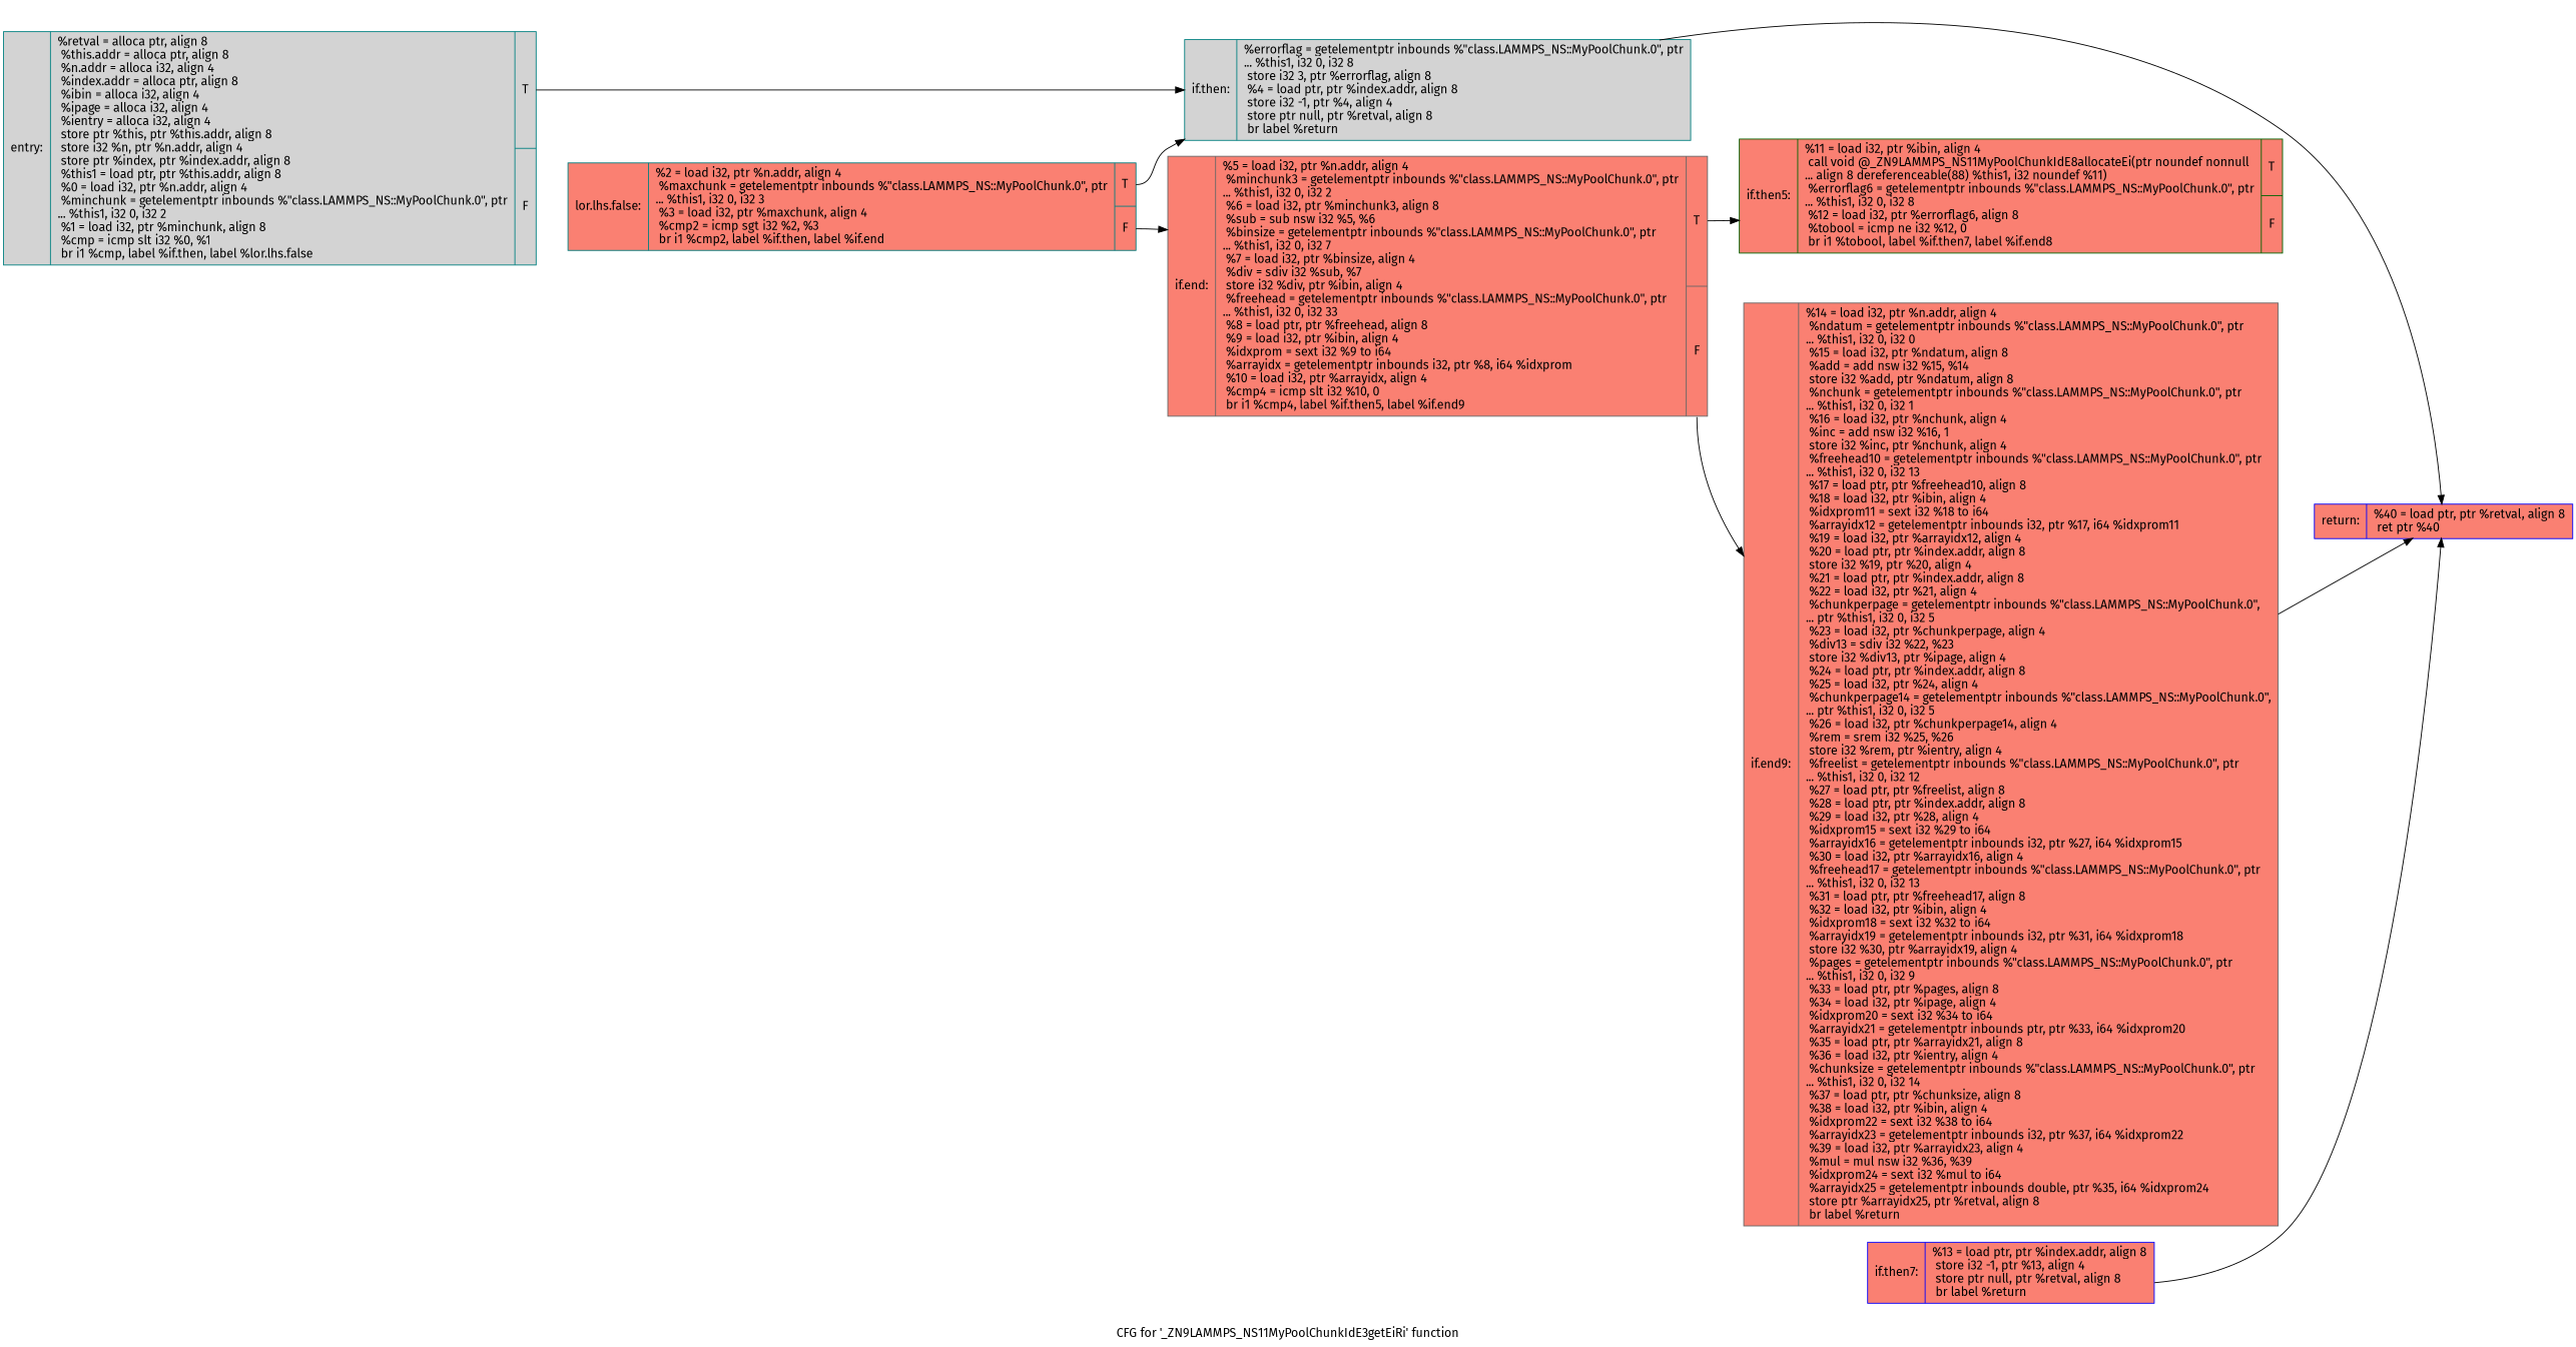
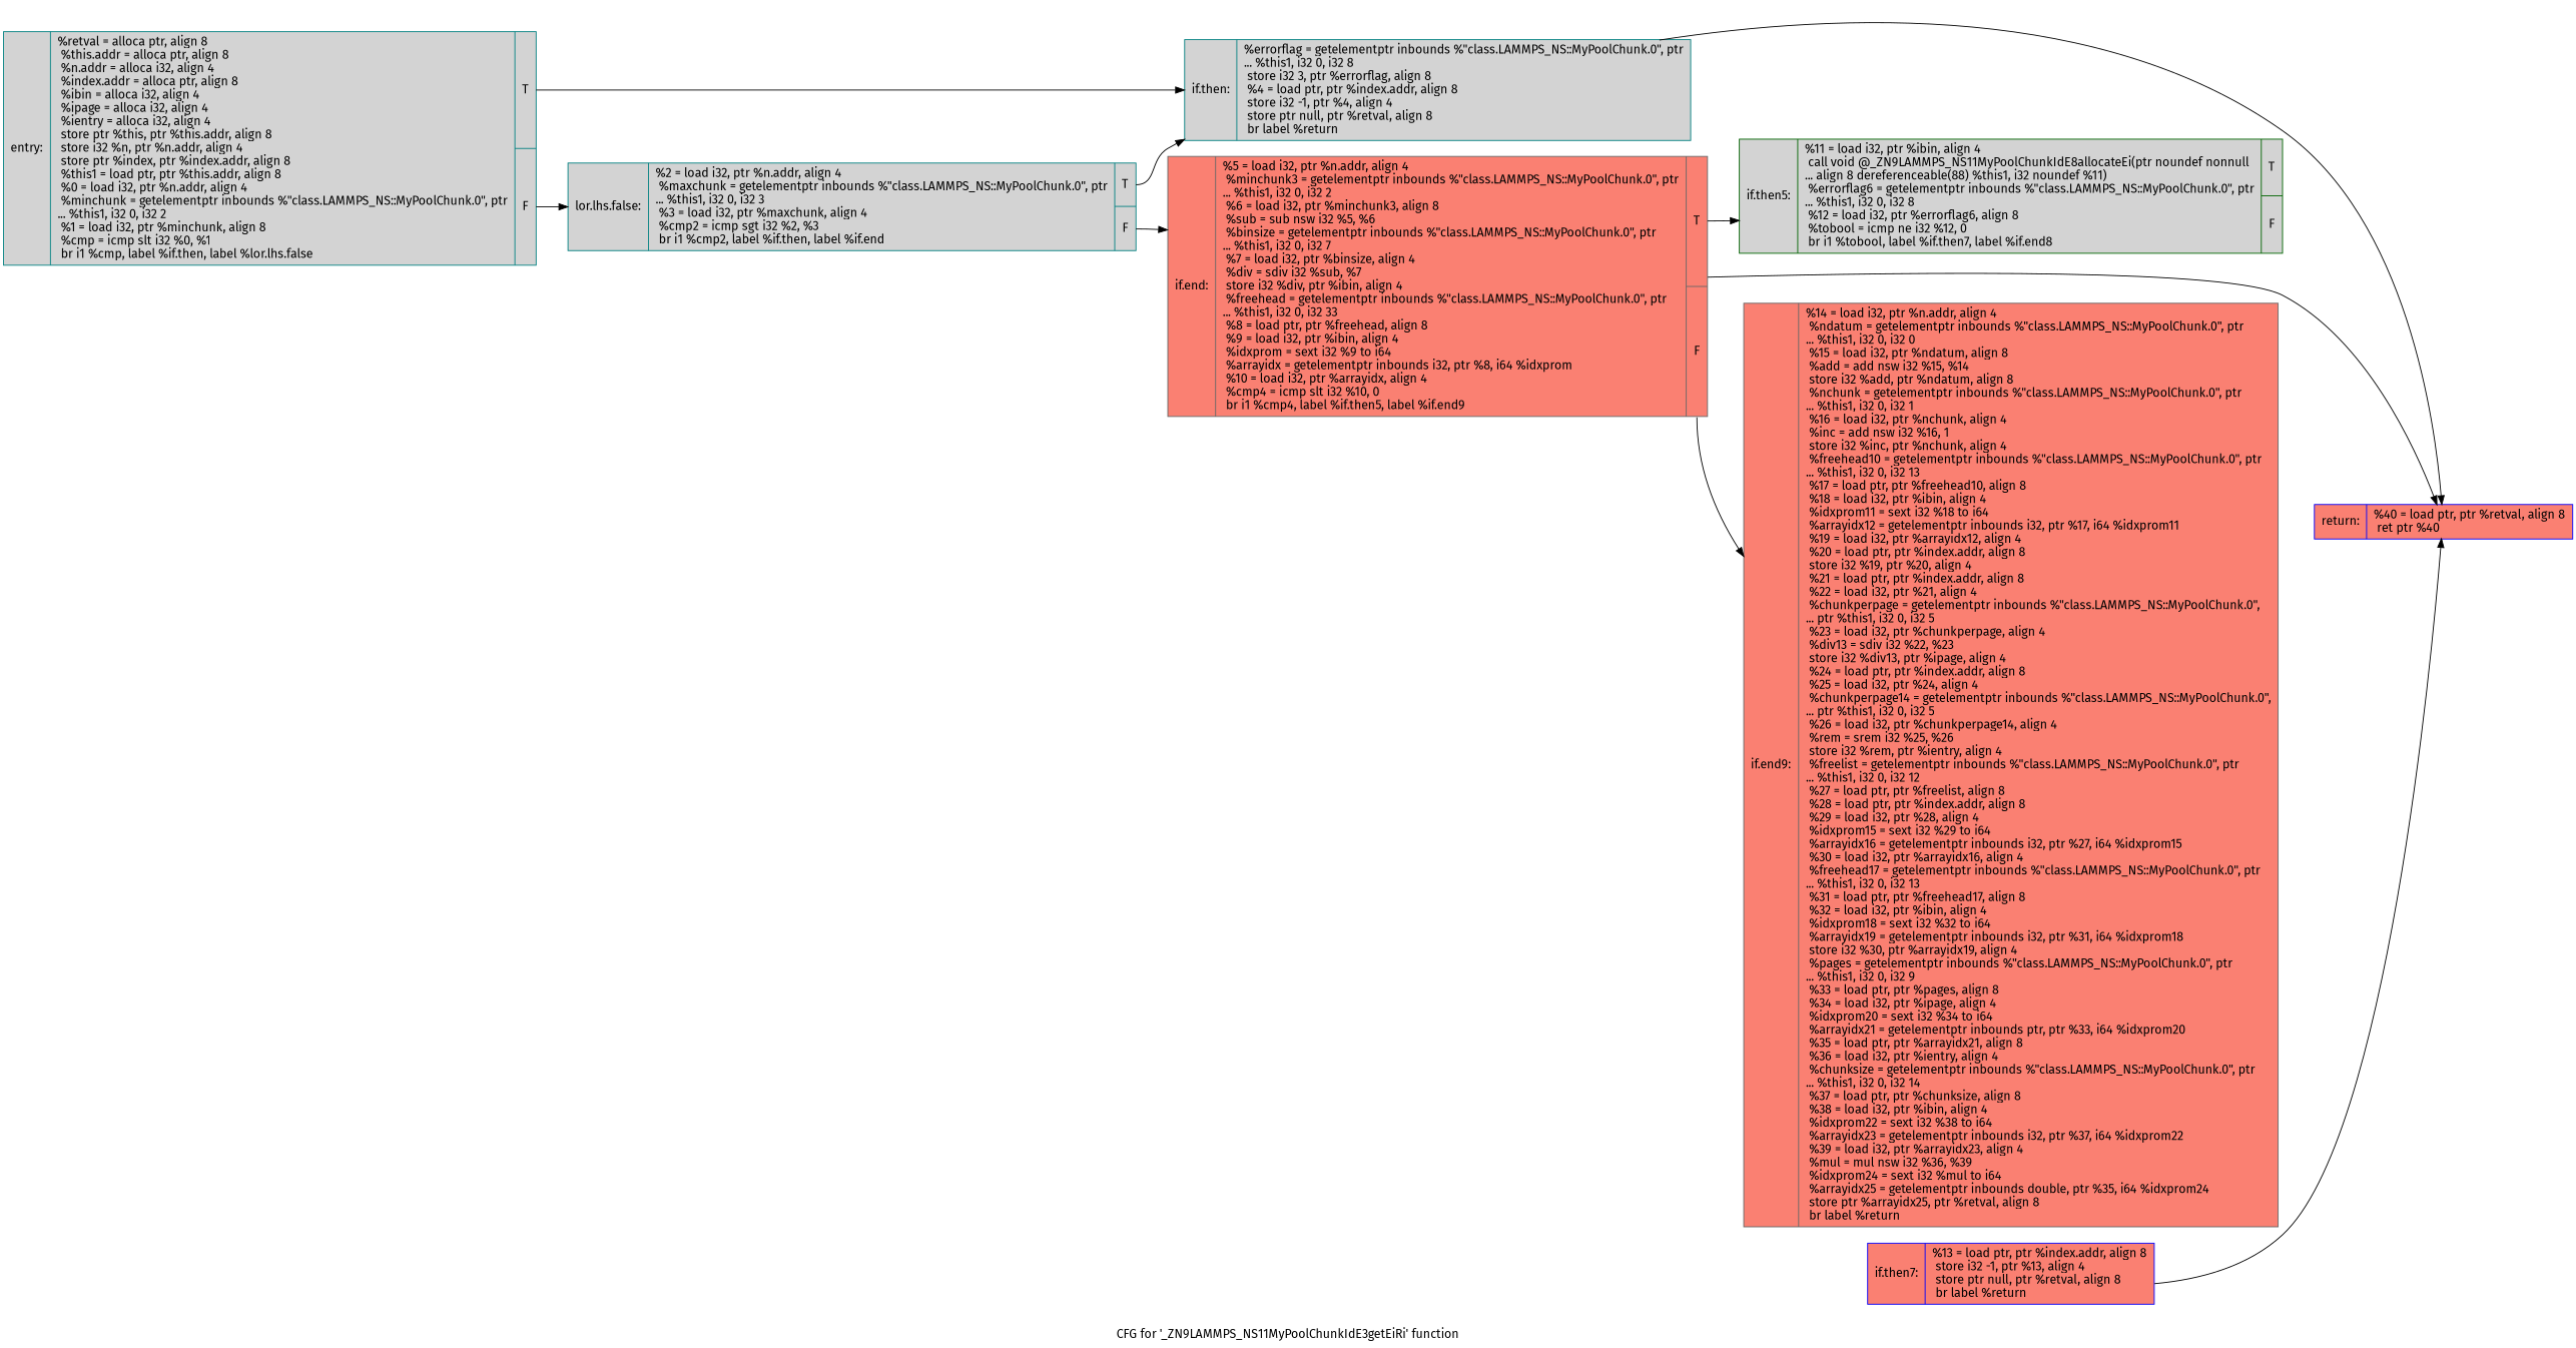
  digraph {
    fontname="Fira Sans"
    label="CFG for '_ZN9LAMMPS_NS11MyPoolChunkIdE3getEiRi' function"
    rankdir=LR
    node [color=teal fillcolor=salmon fontname="Fira Sans" shape=record style=filled]
    edge [fontname="Fira Sans"]
    n1 [fillcolor=lightgrey label="{entry:\l|  %retval = alloca ptr, align 8\l  %this.addr = alloca ptr, align 8\l  %n.addr = alloca i32, align 4\l  %index.addr = alloca ptr, align 8\l  %ibin = alloca i32, align 4\l  %ipage = alloca i32, align 4\l  %ientry = alloca i32, align 4\l  store ptr %this, ptr %this.addr, align 8\l  store i32 %n, ptr %n.addr, align 4\l  store ptr %index, ptr %index.addr, align 8\l  %this1 = load ptr, ptr %this.addr, align 8\l  %0 = load i32, ptr %n.addr, align 4\l  %minchunk = getelementptr inbounds %\"class.LAMMPS_NS::MyPoolChunk.0\", ptr\l... %this1, i32 0, i32 2\l  %1 = load i32, ptr %minchunk, align 8\l  %cmp = icmp slt i32 %0, %1\l  br i1 %cmp, label %if.then, label %lor.lhs.false\l|{<s0>T|<s1>F}}"]
    n2 [fillcolor=lightgrey label="{if.then:\l|  %errorflag = getelementptr inbounds %\"class.LAMMPS_NS::MyPoolChunk.0\", ptr\l... %this1, i32 0, i32 8\l  store i32 3, ptr %errorflag, align 8\l  %4 = load ptr, ptr %index.addr, align 8\l  store i32 -1, ptr %4, align 4\l  store ptr null, ptr %retval, align 8\l  br label %return\l}"]
-   n3 [label="{lor.lhs.false:\l|  %2 = load i32, ptr %n.addr, align 4\l  %maxchunk = getelementptr inbounds %\"class.LAMMPS_NS::MyPoolChunk.0\", ptr\l... %this1, i32 0, i32 3\l  %3 = load i32, ptr %maxchunk, align 4\l  %cmp2 = icmp sgt i32 %2, %3\l  br i1 %cmp2, label %if.then, label %if.end\l|{<s0>T|<s1>F}}"]
+   n3 [fillcolor=lightgrey label="{lor.lhs.false:\l|  %2 = load i32, ptr %n.addr, align 4\l  %maxchunk = getelementptr inbounds %\"class.LAMMPS_NS::MyPoolChunk.0\", ptr\l... %this1, i32 0, i32 3\l  %3 = load i32, ptr %maxchunk, align 4\l  %cmp2 = icmp sgt i32 %2, %3\l  br i1 %cmp2, label %if.then, label %if.end\l|{<s0>T|<s1>F}}"]
    n4 [color=blue label="{return:\l|  %40 = load ptr, ptr %retval, align 8\l  ret ptr %40\l}"]
    n5 [color=gray40 label="{if.end:\l|  %5 = load i32, ptr %n.addr, align 4\l  %minchunk3 = getelementptr inbounds %\"class.LAMMPS_NS::MyPoolChunk.0\", ptr\l... %this1, i32 0, i32 2\l  %6 = load i32, ptr %minchunk3, align 8\l  %sub = sub nsw i32 %5, %6\l  %binsize = getelementptr inbounds %\"class.LAMMPS_NS::MyPoolChunk.0\", ptr\l... %this1, i32 0, i32 7\l  %7 = load i32, ptr %binsize, align 4\l  %div = sdiv i32 %sub, %7\l  store i32 %div, ptr %ibin, align 4\l  %freehead = getelementptr inbounds %\"class.LAMMPS_NS::MyPoolChunk.0\", ptr\l... %this1, i32 0, i32 33\l  %8 = load ptr, ptr %freehead, align 8\l  %9 = load i32, ptr %ibin, align 4\l  %idxprom = sext i32 %9 to i64\l  %arrayidx = getelementptr inbounds i32, ptr %8, i64 %idxprom\l  %10 = load i32, ptr %arrayidx, align 4\l  %cmp4 = icmp slt i32 %10, 0\l  br i1 %cmp4, label %if.then5, label %if.end9\l|{<s0>T|<s1>F}}"]
-   n6 [color=darkgreen label="{if.then5:\l|  %11 = load i32, ptr %ibin, align 4\l  call void @_ZN9LAMMPS_NS11MyPoolChunkIdE8allocateEi(ptr noundef nonnull\l... align 8 dereferenceable(88) %this1, i32 noundef %11)\l  %errorflag6 = getelementptr inbounds %\"class.LAMMPS_NS::MyPoolChunk.0\", ptr\l... %this1, i32 0, i32 8\l  %12 = load i32, ptr %errorflag6, align 8\l  %tobool = icmp ne i32 %12, 0\l  br i1 %tobool, label %if.then7, label %if.end8\l|{<s0>T|<s1>F}}"]
+   n6 [color=darkgreen fillcolor=lightgrey label="{if.then5:\l|  %11 = load i32, ptr %ibin, align 4\l  call void @_ZN9LAMMPS_NS11MyPoolChunkIdE8allocateEi(ptr noundef nonnull\l... align 8 dereferenceable(88) %this1, i32 noundef %11)\l  %errorflag6 = getelementptr inbounds %\"class.LAMMPS_NS::MyPoolChunk.0\", ptr\l... %this1, i32 0, i32 8\l  %12 = load i32, ptr %errorflag6, align 8\l  %tobool = icmp ne i32 %12, 0\l  br i1 %tobool, label %if.then7, label %if.end8\l|{<s0>T|<s1>F}}"]
    n7 [color=gray40 label="{if.end9:\l|  %14 = load i32, ptr %n.addr, align 4\l  %ndatum = getelementptr inbounds %\"class.LAMMPS_NS::MyPoolChunk.0\", ptr\l... %this1, i32 0, i32 0\l  %15 = load i32, ptr %ndatum, align 8\l  %add = add nsw i32 %15, %14\l  store i32 %add, ptr %ndatum, align 8\l  %nchunk = getelementptr inbounds %\"class.LAMMPS_NS::MyPoolChunk.0\", ptr\l... %this1, i32 0, i32 1\l  %16 = load i32, ptr %nchunk, align 4\l  %inc = add nsw i32 %16, 1\l  store i32 %inc, ptr %nchunk, align 4\l  %freehead10 = getelementptr inbounds %\"class.LAMMPS_NS::MyPoolChunk.0\", ptr\l... %this1, i32 0, i32 13\l  %17 = load ptr, ptr %freehead10, align 8\l  %18 = load i32, ptr %ibin, align 4\l  %idxprom11 = sext i32 %18 to i64\l  %arrayidx12 = getelementptr inbounds i32, ptr %17, i64 %idxprom11\l  %19 = load i32, ptr %arrayidx12, align 4\l  %20 = load ptr, ptr %index.addr, align 8\l  store i32 %19, ptr %20, align 4\l  %21 = load ptr, ptr %index.addr, align 8\l  %22 = load i32, ptr %21, align 4\l  %chunkperpage = getelementptr inbounds %\"class.LAMMPS_NS::MyPoolChunk.0\",\l... ptr %this1, i32 0, i32 5\l  %23 = load i32, ptr %chunkperpage, align 4\l  %div13 = sdiv i32 %22, %23\l  store i32 %div13, ptr %ipage, align 4\l  %24 = load ptr, ptr %index.addr, align 8\l  %25 = load i32, ptr %24, align 4\l  %chunkperpage14 = getelementptr inbounds %\"class.LAMMPS_NS::MyPoolChunk.0\",\l... ptr %this1, i32 0, i32 5\l  %26 = load i32, ptr %chunkperpage14, align 4\l  %rem = srem i32 %25, %26\l  store i32 %rem, ptr %ientry, align 4\l  %freelist = getelementptr inbounds %\"class.LAMMPS_NS::MyPoolChunk.0\", ptr\l... %this1, i32 0, i32 12\l  %27 = load ptr, ptr %freelist, align 8\l  %28 = load ptr, ptr %index.addr, align 8\l  %29 = load i32, ptr %28, align 4\l  %idxprom15 = sext i32 %29 to i64\l  %arrayidx16 = getelementptr inbounds i32, ptr %27, i64 %idxprom15\l  %30 = load i32, ptr %arrayidx16, align 4\l  %freehead17 = getelementptr inbounds %\"class.LAMMPS_NS::MyPoolChunk.0\", ptr\l... %this1, i32 0, i32 13\l  %31 = load ptr, ptr %freehead17, align 8\l  %32 = load i32, ptr %ibin, align 4\l  %idxprom18 = sext i32 %32 to i64\l  %arrayidx19 = getelementptr inbounds i32, ptr %31, i64 %idxprom18\l  store i32 %30, ptr %arrayidx19, align 4\l  %pages = getelementptr inbounds %\"class.LAMMPS_NS::MyPoolChunk.0\", ptr\l... %this1, i32 0, i32 9\l  %33 = load ptr, ptr %pages, align 8\l  %34 = load i32, ptr %ipage, align 4\l  %idxprom20 = sext i32 %34 to i64\l  %arrayidx21 = getelementptr inbounds ptr, ptr %33, i64 %idxprom20\l  %35 = load ptr, ptr %arrayidx21, align 8\l  %36 = load i32, ptr %ientry, align 4\l  %chunksize = getelementptr inbounds %\"class.LAMMPS_NS::MyPoolChunk.0\", ptr\l... %this1, i32 0, i32 14\l  %37 = load ptr, ptr %chunksize, align 8\l  %38 = load i32, ptr %ibin, align 4\l  %idxprom22 = sext i32 %38 to i64\l  %arrayidx23 = getelementptr inbounds i32, ptr %37, i64 %idxprom22\l  %39 = load i32, ptr %arrayidx23, align 4\l  %mul = mul nsw i32 %36, %39\l  %idxprom24 = sext i32 %mul to i64\l  %arrayidx25 = getelementptr inbounds double, ptr %35, i64 %idxprom24\l  store ptr %arrayidx25, ptr %retval, align 8\l  br label %return\l}"]
    n8 [color=blue label="{if.then7:\l|  %13 = load ptr, ptr %index.addr, align 8\l  store i32 -1, ptr %13, align 4\l  store ptr null, ptr %retval, align 8\l  br label %return\l}"]
    n1 -> n2 [tailport=s0]
+   n1 -> n3 [tailport=s1]
    n2 -> n4
    n3 -> n2 [tailport=s0]
    n3 -> n5 [tailport=s1]
    n5 -> n6 [tailport=s0]
    n5 -> n7 [tailport=s1]
-   n7 -> n4
+   n5 -> n4
    n8 -> n4
  }
